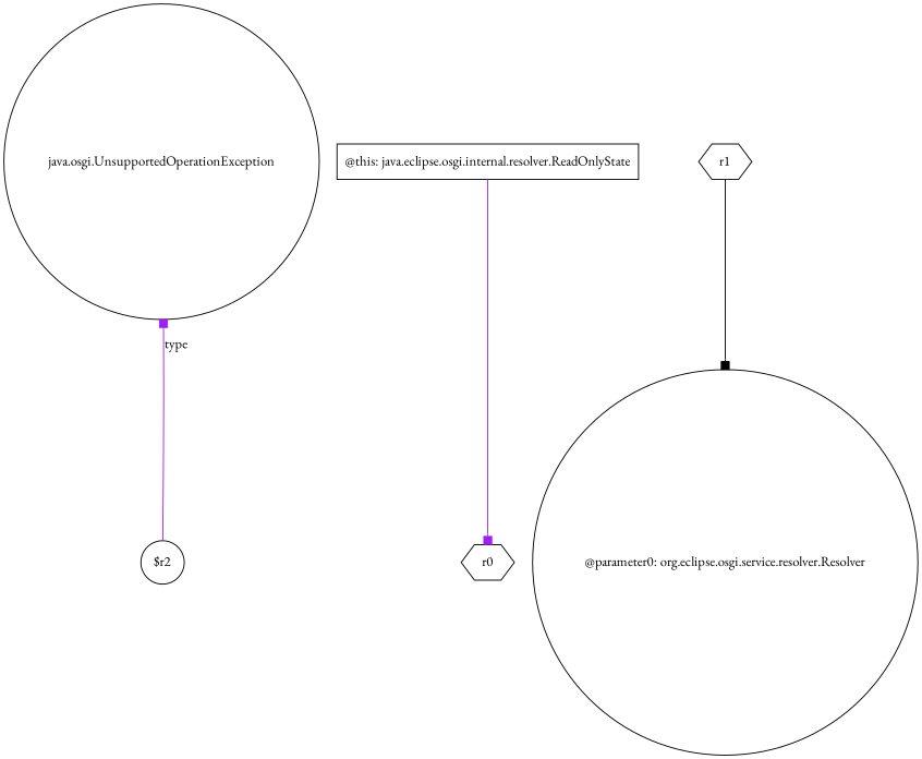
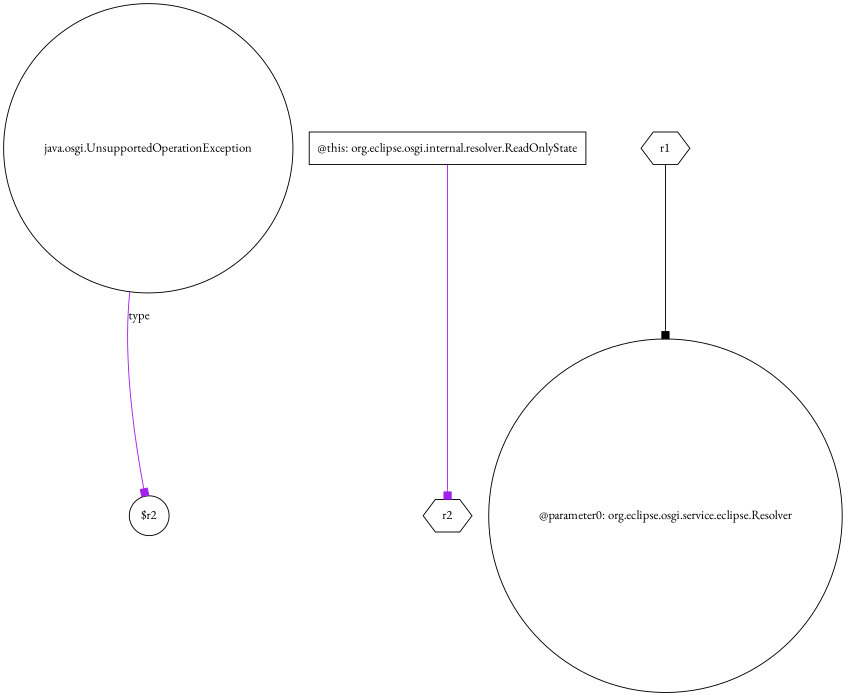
  digraph {
    fontname="EB Garamond"
    node [fontname="EB Garamond" shape=circle]
    edge [arrowhead=box color=purple fontname="EB Garamond"]
    n1 [label="java.osgi.UnsupportedOperationException"]
    n2 [label="$r2"]
-   n3 [label="@this: java.eclipse.osgi.internal.resolver.ReadOnlyState" shape=box]
-   n4 [label=r0 shape=hexagon]
-   n5 [label="@parameter0: org.eclipse.osgi.service.resolver.Resolver"]
+   n3 [label="@this: org.eclipse.osgi.internal.resolver.ReadOnlyState" shape=box]
+   n4 [label=r2 shape=hexagon]
+   n5 [label="@parameter0: org.eclipse.osgi.service.eclipse.Resolver"]
    n6 [label=r1 shape=hexagon]
-   n2 -> n1 [label=type]
+   n1 -> n2 [label=type]
    n3 -> n4
    n6 -> n5 [color=black]
  }
